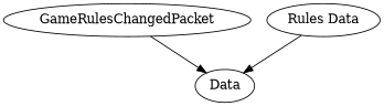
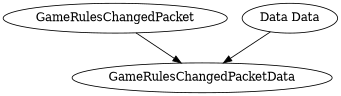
  digraph {
    rankdir=TB
-   n1 [label=Data]
+   n1 [label=GameRulesChangedPacketData]
    n2 [label=GameRulesChangedPacket]
-   n3 [label="Rules Data"]
+   n3 [label="Data Data"]
    subgraph sub_1 {
      rank=max
      n1
    }
    n2 -> n1
    n3 -> n1
  }
